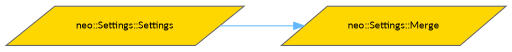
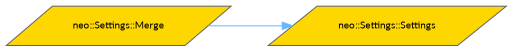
  digraph {
    rankdir=LR
    fontname=Lato
    node [fillcolor=gold fontname=Lato fontsize=10 shape=parallelogram style=filled]
    n1 [color=gray40 fontcolor=black height=0.2 label="neo::Settings::Merge" width=0.4]
    n2 [color=grey40 height=0.2 label="neo::Settings::Settings" width=0.4]
-   n2 -> n1 [color=steelblue1 fontname=Lato fontsize=10 labelfontname=Helvetica labelfontsize=10 style=solid arrowhead=normal]
+   n1 -> n2 [color=steelblue1 fontname=Lato fontsize=10 labelfontname=Helvetica labelfontsize=10 style=solid arrowhead=normal]
  }
